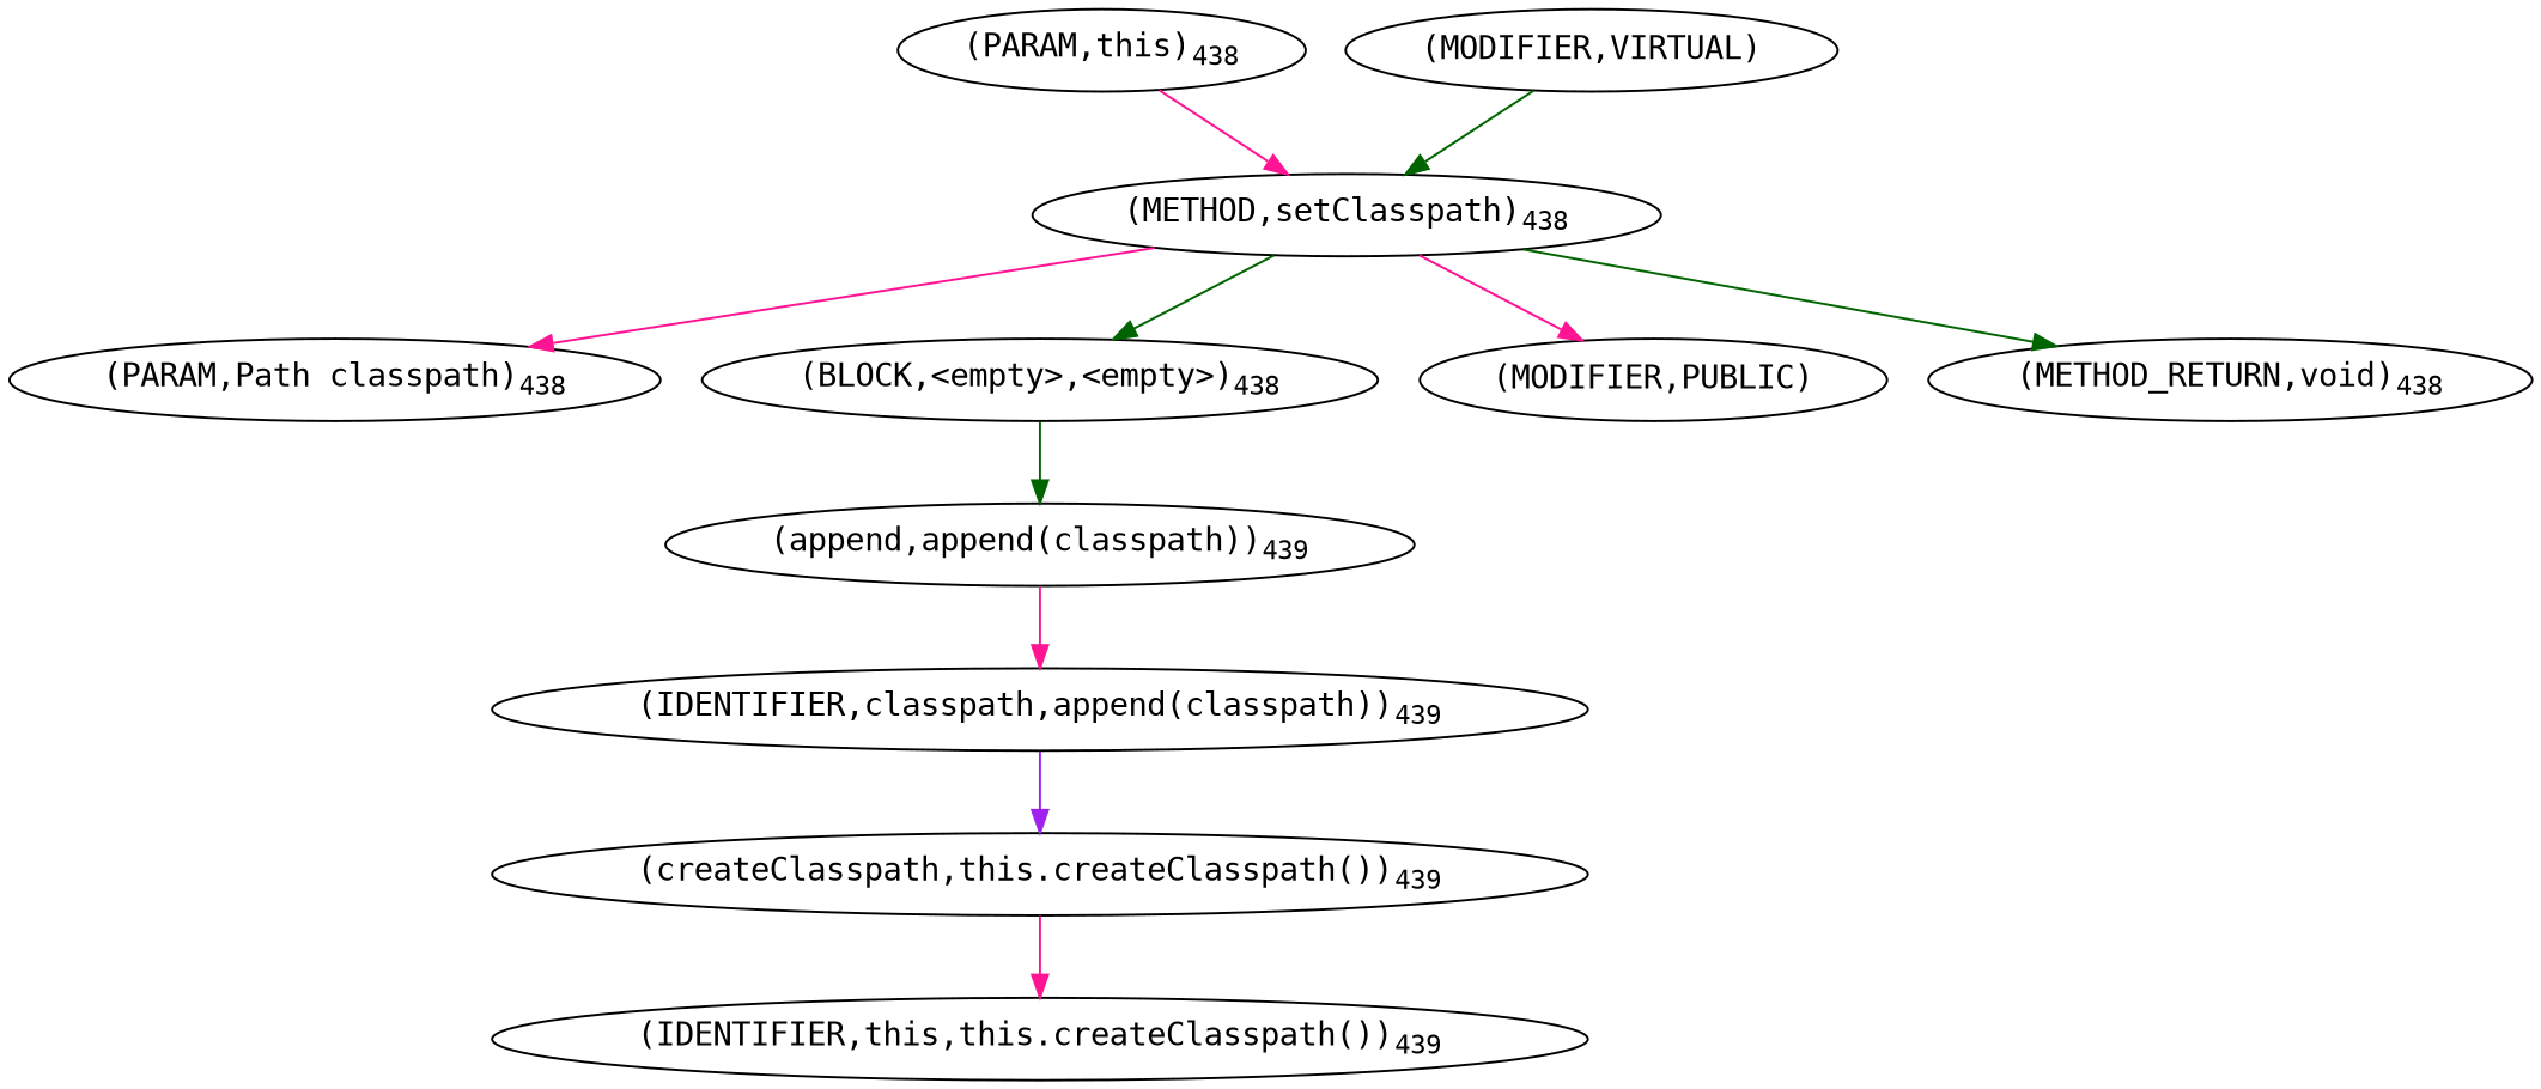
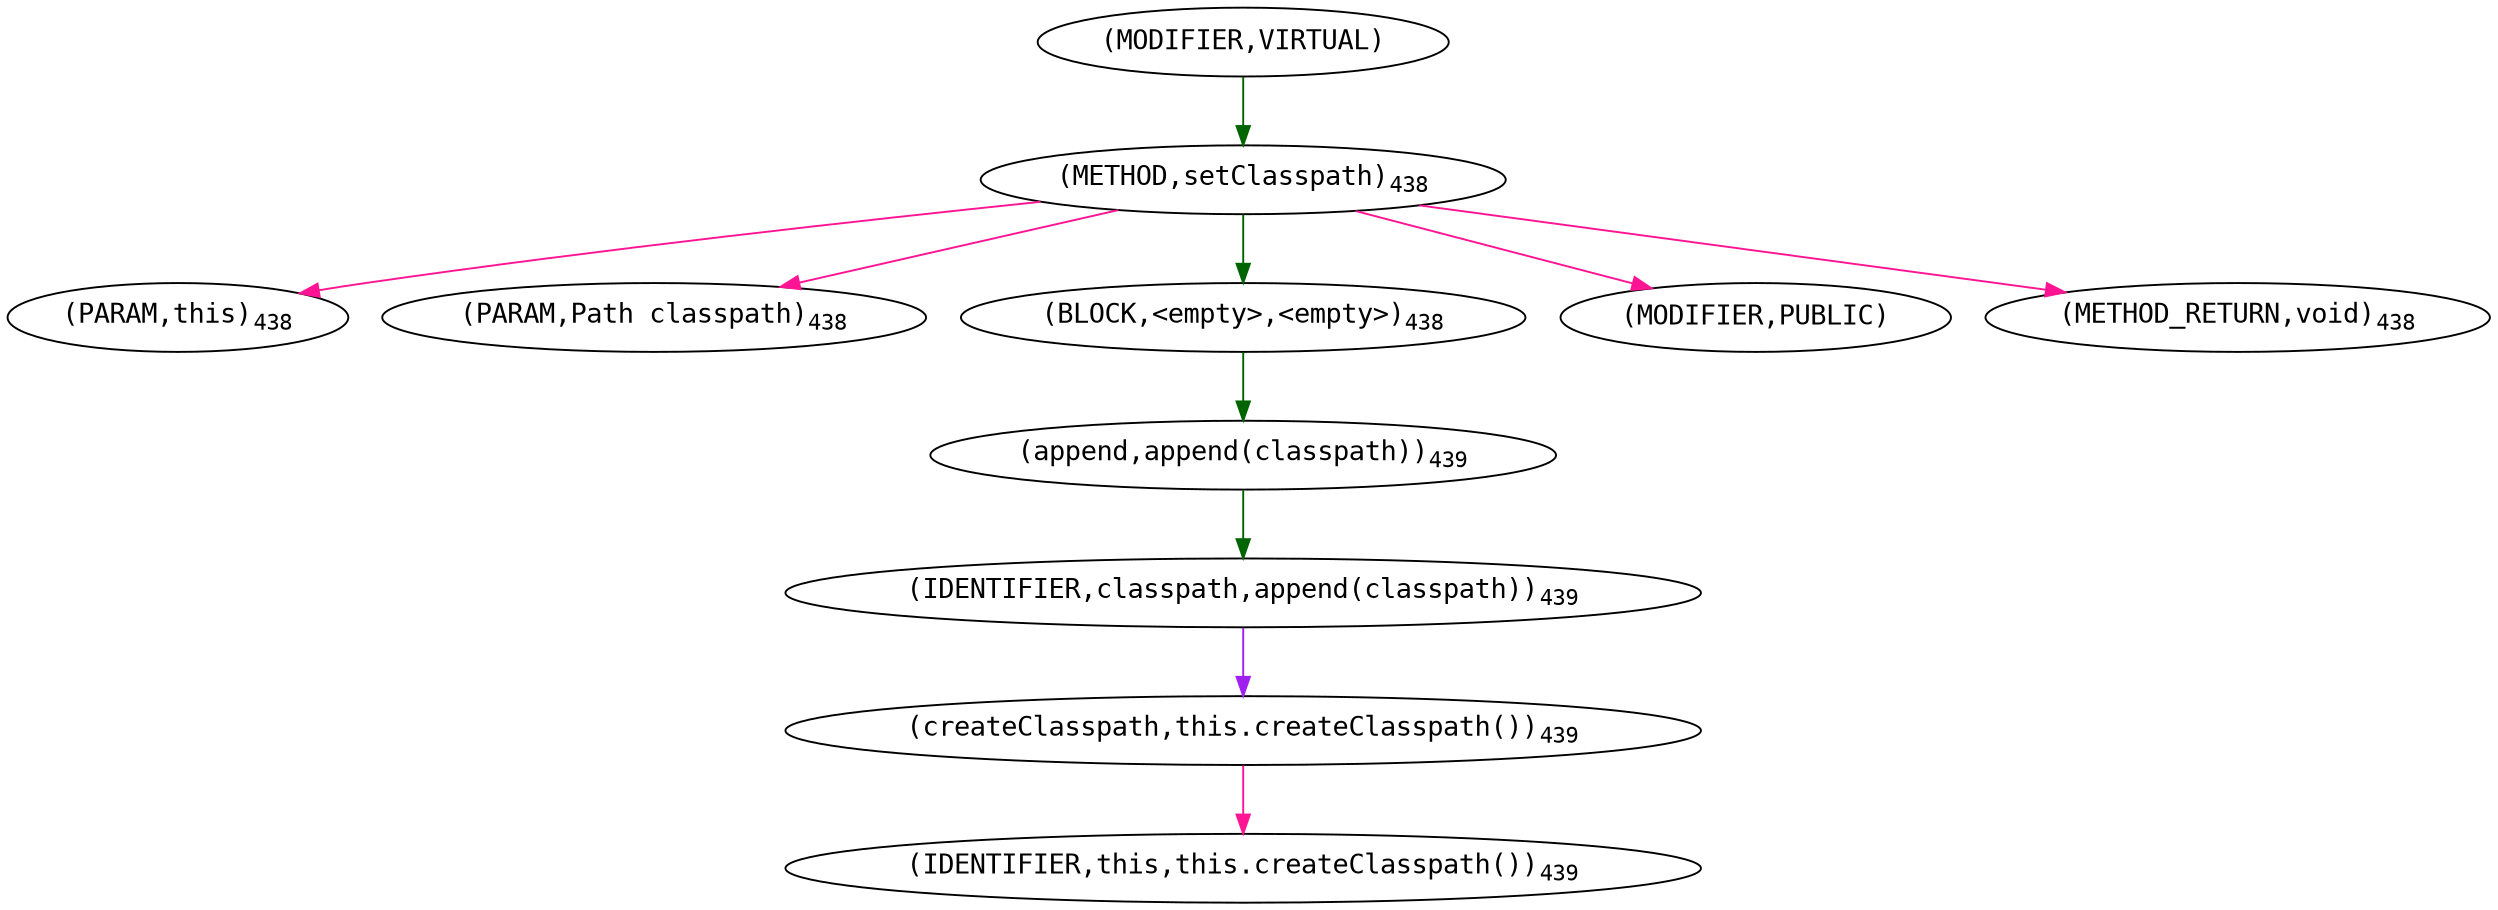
  digraph {
    fontname="DejaVu Sans Mono"
    node [fontname="DejaVu Sans Mono"]
    edge [color=deeppink fontname="DejaVu Sans Mono"]
    n1 [label=<(METHOD,setClasspath)<SUB>438</SUB>>]
    n2 [label=<(PARAM,this)<SUB>438</SUB>>]
    n3 [label=<(PARAM,Path classpath)<SUB>438</SUB>>]
    n4 [label=<(BLOCK,&lt;empty&gt;,&lt;empty&gt;)<SUB>438</SUB>>]
    n5 [label=<(MODIFIER,PUBLIC)>]
    n6 [label=<(METHOD_RETURN,void)<SUB>438</SUB>>]
    n7 [label=<(append,append(classpath))<SUB>439</SUB>>]
    n8 [label=<(MODIFIER,VIRTUAL)>]
    n9 [label=<(IDENTIFIER,classpath,append(classpath))<SUB>439</SUB>>]
    n10 [label=<(createClasspath,this.createClasspath())<SUB>439</SUB>>]
    n11 [label=<(IDENTIFIER,this,this.createClasspath())<SUB>439</SUB>>]
-   n2 -> n1
+   n1 -> n2
    n1 -> n3
    n1 -> n4 [color=darkgreen]
    n1 -> n5
-   n1 -> n6 [color=darkgreen]
+   n1 -> n6
    n4 -> n7 [color=darkgreen]
-   n7 -> n9
+   n7 -> n9 [color=darkgreen]
    n8 -> n1 [color=darkgreen]
    n9 -> n10 [color=purple]
    n10 -> n11
  }
